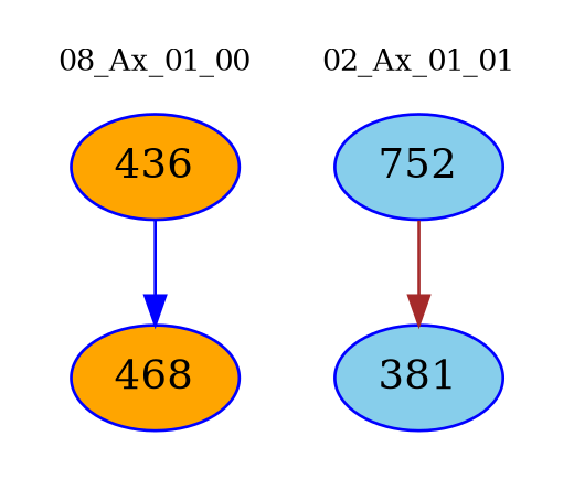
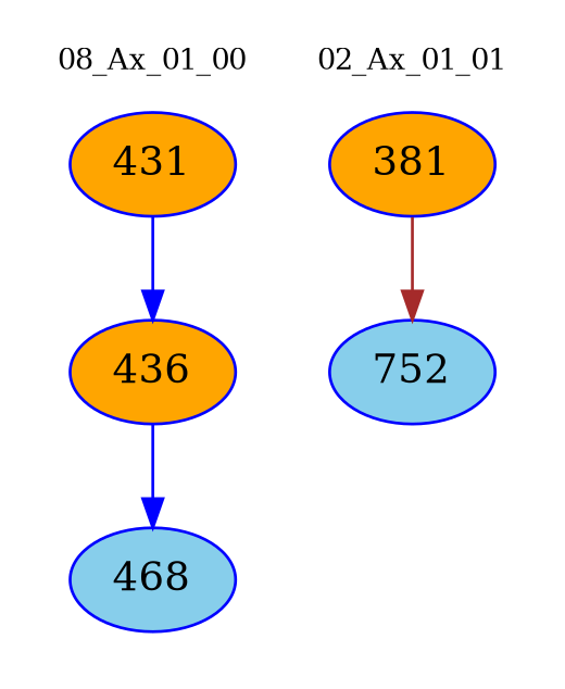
  digraph {
    node [color=blue fillcolor=orange style=filled]
    edge [color=blue]
+   n1 [label=431]
    n2 [label=436]
-   n3 [label=468]
+   n3 [fillcolor=skyblue label=468]
    n4 [fillcolor=skyblue label=752]
-   n5 [fillcolor=skyblue label=381]
+   n5 [label=381]
    subgraph cluster_1 {
      color=white
      fontsize=10
      label="08_Ax_01_00"
+     n1
      n2
      n3
    }
    subgraph cluster_2 {
      color=white
      fontsize=10
      label="02_Ax_01_01"
      n4
      n5
    }
+   n1 -> n2
    n2 -> n3
-   n4 -> n5 [color=brown]
+   n5 -> n4 [color=brown]
  }
